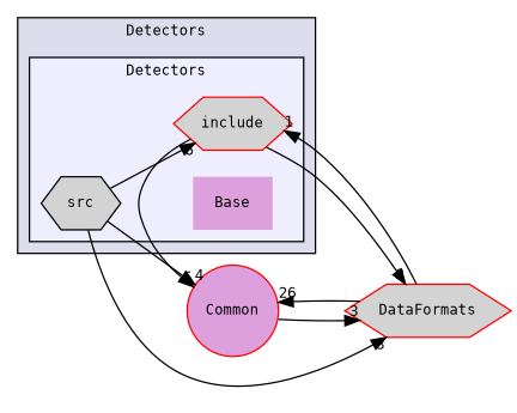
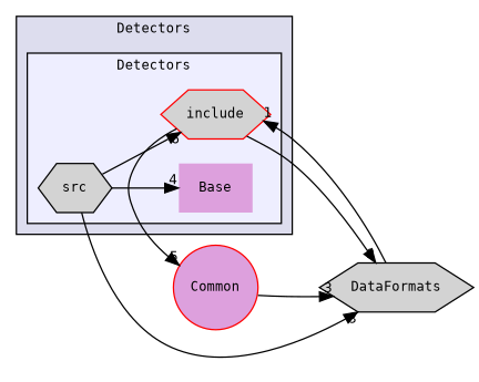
  digraph {
    compound=true
    rankdir=LR
    fontname="DejaVu Sans Mono"
    node [fontname="DejaVu Sans Mono" fontsize=10 shape=hexagon style=filled fillcolor=lightgrey color=red]
    edge [headlabel=3 labeldistance=1.5 labelfontname=Helvetica labelfontsize=10 fontname="DejaVu Sans Mono"]
    n1 [label=Base shape=plaintext fillcolor=plum color=""]
    n2 [label=include]
    n3 [color=black label=src]
    n4 [label=Common shape=circle fillcolor=plum]
-   n5 [label=DataFormats]
+   n5 [color=black label=DataFormats]
    subgraph cluster_1 {
      bgcolor="#ddddee"
      fontsize=10
      label=Detectors
      pencolor=black
      subgraph cluster_2 {
        bgcolor="#eeeeff"
        fontsize=10
        pencolor=black
        n1
        n2
        n3
      }
    }
    n2 -> n4 [headlabel=5]
    n2 -> n5
    n3 -> n2 [headlabel=6]
-   n3 -> n4 [headlabel=4]
+   n3 -> n1 [headlabel=4]
    n3 -> n5
    n4 -> n5
    n5 -> n2 [headlabel=1]
-   n5 -> n4 [headlabel=26]
  }
